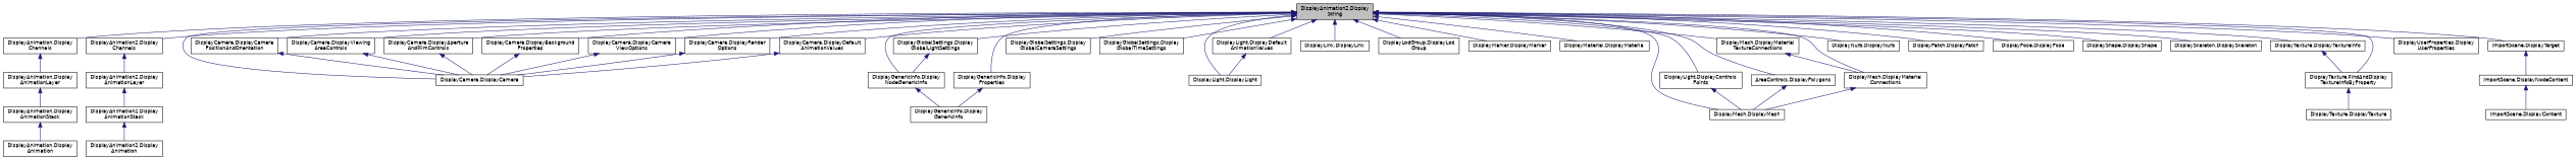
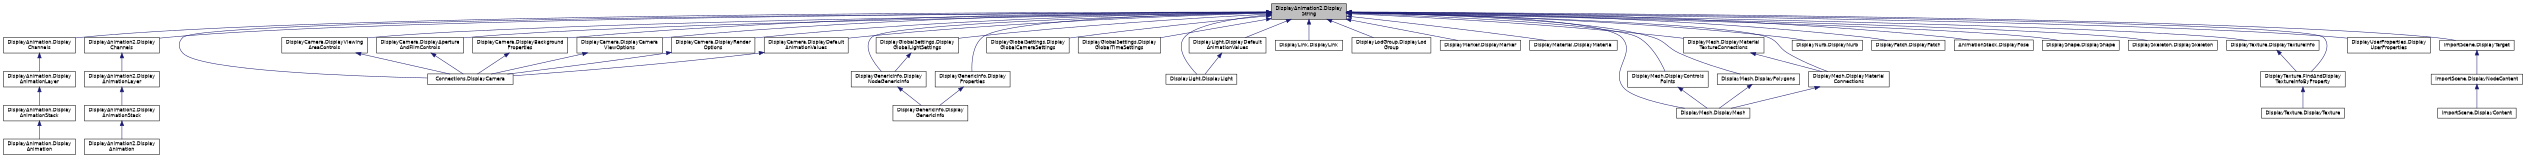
  digraph {
    rankdir=TB
    node [color=black fillcolor=white fontname=Helvetica fontsize=10 shape=record style=filled]
    edge [color=midnightblue dir=back fontname=Helvetica fontsize=10 labelfontname=Helvetica labelfontsize=10 style=solid]
    n1 [fillcolor=grey75 fontcolor=black height=0.2 label="DisplayAnimation2.Display\lString" width=0.4]
    n2 [height=0.2 label="DisplayAnimation.Display\lChannels" width=0.4]
    n3 [height=0.2 label="DisplayAnimation2.Display\lChannels" width=0.4]
-   n4 [height=0.2 label="DisplayCamera.DisplayCamera" width=0.4]
-   n5 [height=0.2 label="DisplayCamera.DisplayCamera\lPositionAndOrientation" width=0.4]
+   n4 [height=0.2 label="Connections.DisplayCamera" width=0.4]
    n6 [height=0.2 label="DisplayCamera.DisplayViewing\lAreaControls" width=0.4]
    n7 [height=0.2 label="DisplayCamera.DisplayAperture\lAndFilmControls" width=0.4]
    n8 [height=0.2 label="DisplayCamera.DisplayBackground\lProperties" width=0.4]
    n9 [height=0.2 label="DisplayCamera.DisplayCamera\lViewOptions" width=0.4]
    n10 [height=0.2 label="DisplayCamera.DisplayRender\lOptions" width=0.4]
    n11 [height=0.2 label="DisplayCamera.DisplayDefault\lAnimationValues" width=0.4]
    n12 [height=0.2 label="DisplayGenericInfo.Display\lNodeGenericInfo" width=0.4]
    n13 [height=0.2 label="DisplayGenericInfo.Display\lProperties" width=0.4]
    n14 [height=0.2 label="DisplayGlobalSettings.Display\lGlobalLightSettings" width=0.4]
    n15 [height=0.2 label="DisplayGlobalSettings.Display\lGlobalCameraSettings" width=0.4]
    n16 [height=0.2 label="DisplayGlobalSettings.Display\lGlobalTimeSettings" width=0.4]
    n17 [height=0.2 label="DisplayLight.DisplayLight" width=0.4]
    n18 [height=0.2 label="DisplayLight.DisplayDefault\lAnimationValues" width=0.4]
    n19 [height=0.2 label="DisplayLink.DisplayLink" width=0.4]
    n20 [height=0.2 label="DisplayLodGroup.DisplayLod\lGroup" width=0.4]
    n21 [height=0.2 label="DisplayMarker.DisplayMarker" width=0.4]
    n22 [height=0.2 label="DisplayMaterial.DisplayMaterial" width=0.4]
    n23 [height=0.2 label="DisplayMesh.DisplayMesh" width=0.4]
-   n24 [height=0.2 label="DisplayLight.DisplayControls\lPoints" width=0.4]
-   n25 [height=0.2 label="AreaControls.DisplayPolygons" width=0.4]
+   n24 [height=0.2 label="DisplayMesh.DisplayControls\lPoints" width=0.4]
+   n25 [height=0.2 label="DisplayMesh.DisplayPolygons" width=0.4]
    n26 [height=0.2 label="DisplayMesh.DisplayMaterial\lTextureConnections" width=0.4]
    n27 [height=0.2 label="DisplayMesh.DisplayMaterial\lConnections" width=0.4]
    n28 [height=0.2 label="DisplayNurb.DisplayNurb" width=0.4]
    n29 [height=0.2 label="DisplayPatch.DisplayPatch" width=0.4]
-   n30 [height=0.2 label="DisplayPose.DisplayPose" width=0.4]
+   n30 [height=0.2 label="AnimationStack.DisplayPose" width=0.4]
    n31 [height=0.2 label="DisplayShape.DisplayShape" width=0.4]
    n32 [height=0.2 label="DisplaySkeleton.DisplaySkeleton" width=0.4]
    n33 [height=0.2 label="DisplayTexture.DisplayTextureInfo" width=0.4]
    n34 [height=0.2 label="DisplayTexture.FindAndDisplay\lTextureInfoByProperty" width=0.4]
    n35 [height=0.2 label="DisplayUserProperties.Display\lUserProperties" width=0.4]
    n36 [height=0.2 label="ImportScene.DisplayTarget" width=0.4]
    n37 [height=0.2 label="DisplayAnimation.Display\lAnimationLayer" width=0.4]
    n38 [height=0.2 label="DisplayAnimation2.Display\lAnimationLayer" width=0.4]
    n39 [height=0.2 label="DisplayGenericInfo.Display\lGenericInfo" width=0.4]
    n40 [height=0.2 label="DisplayTexture.DisplayTexture" width=0.4]
    n41 [height=0.2 label="ImportScene.DisplayNodeContent" width=0.4]
    n42 [height=0.2 label="DisplayAnimation.Display\lAnimationStack" width=0.4]
    n43 [height=0.2 label="DisplayAnimation.Display\lAnimation" width=0.4]
    n44 [height=0.2 label="DisplayAnimation2.Display\lAnimationStack" width=0.4]
    n45 [height=0.2 label="DisplayAnimation2.Display\lAnimation" width=0.4]
    n46 [height=0.2 label="ImportScene.DisplayContent" width=0.4]
    n1 -> n2
    n1 -> n3
    n1 -> n4
-   n1 -> n5
    n1 -> n6
    n1 -> n7
    n1 -> n8
    n1 -> n9
    n1 -> n10
    n1 -> n11
    n1 -> n12
    n1 -> n13
    n1 -> n14
    n1 -> n15
    n1 -> n16
    n1 -> n17
    n1 -> n18
    n1 -> n19
    n1 -> n20
    n1 -> n21
    n1 -> n22
    n1 -> n23
    n1 -> n24
    n1 -> n25
    n1 -> n26
    n1 -> n27
    n1 -> n28
    n1 -> n29
    n1 -> n30
    n1 -> n31
    n1 -> n32
    n1 -> n33
    n1 -> n34
    n1 -> n35
    n1 -> n36
    n2 -> n37
    n3 -> n38
-   n5 -> n4
    n6 -> n4
    n7 -> n4
    n8 -> n4
    n9 -> n4
    n10 -> n4
    n11 -> n4
    n12 -> n39
    n13 -> n39
    n14 -> n12
    n18 -> n17
    n24 -> n23
    n25 -> n23
    n26 -> n27
    n27 -> n23
    n33 -> n34
    n34 -> n40
    n36 -> n41
    n37 -> n42
    n38 -> n44
    n41 -> n46
    n42 -> n43
    n44 -> n45
  }
